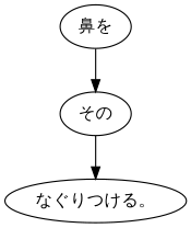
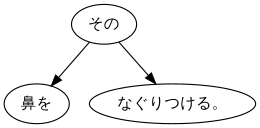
  digraph {
    n1 [label="その"]
    n2 [label="鼻を"]
    n3 [label="なぐりつける。"]
-   n2 -> n1
+   n1 -> n2
    n1 -> n3
  }
